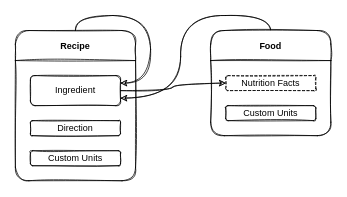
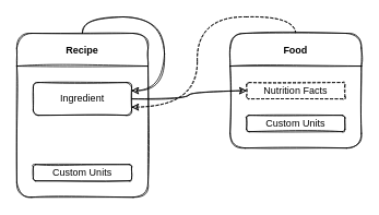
  <mxCell id="0" />
  <mxCell id="1" parent="0" />
  <mxCell id="2" value="Recipe" style="swimlane;startSize=40;rounded=1;sketch=1;" parent="1" vertex="1"><mxGeometry x="20" y="40" width="160" height="200" as="geometry"><mxRectangle x="120" y="400" width="70" height="23" as="alternateBounds" /></mxGeometry></mxCell>
  <mxCell id="3" style="edgeStyle=orthogonalEdgeStyle;orthogonalLoop=1;jettySize=auto;html=1;startArrow=none;startFill=0;endArrow=classic;endFill=1;curved=1;sketch=1;" parent="2" source="4" target="11" edge="1"><mxGeometry relative="1" as="geometry" /></mxCell>
  <mxCell id="4" value="Ingredient" style="whiteSpace=wrap;html=1;rounded=1;sketch=1;" parent="2" vertex="1"><mxGeometry x="20" y="60" width="120" height="40" as="geometry" /></mxCell>
- <mxCell id="5" value="Direction" style="whiteSpace=wrap;html=1;rounded=1;sketch=1;" parent="2" vertex="1"><mxGeometry x="20" y="120" width="120" height="20" as="geometry" /></mxCell>
  <mxCell id="6" value="Custom Units" style="whiteSpace=wrap;html=1;rounded=1;sketch=1;" parent="2" vertex="1"><mxGeometry x="20" y="160" width="120" height="20" as="geometry" /></mxCell>
  <mxCell id="7" style="edgeStyle=orthogonalEdgeStyle;orthogonalLoop=1;jettySize=auto;html=1;exitX=0.5;exitY=0;exitDx=0;exitDy=0;startArrow=none;startFill=0;endArrow=classic;endFill=1;entryX=1;entryY=0.25;entryDx=0;entryDy=0;curved=1;sketch=1;" parent="2" source="2" target="4" edge="1"><mxGeometry relative="1" as="geometry"><mxPoint x="220" y="60" as="targetPoint" /><Array as="points"><mxPoint x="80" y="-20" /><mxPoint x="180" y="-20" /><mxPoint x="180" y="70" /></Array></mxGeometry></mxCell>
- <mxCell id="8" style="edgeStyle=orthogonalEdgeStyle;orthogonalLoop=1;jettySize=auto;html=1;entryX=1;entryY=0.75;entryDx=0;entryDy=0;startArrow=none;startFill=0;endArrow=classic;endFill=1;exitX=0.5;exitY=0;exitDx=0;exitDy=0;curved=1;sketch=1;" parent="1" source="9" target="4" edge="1"><mxGeometry relative="1" as="geometry"><Array as="points"><mxPoint x="360" y="20" /><mxPoint x="240" y="20" /><mxPoint x="240" y="130" /></Array></mxGeometry></mxCell>
+ <mxCell id="8" style="edgeStyle=orthogonalEdgeStyle;orthogonalLoop=1;jettySize=auto;html=1;entryX=1;entryY=0.75;entryDx=0;entryDy=0;startArrow=none;startFill=0;endArrow=classic;endFill=1;exitX=0.5;exitY=0;exitDx=0;exitDy=0;curved=1;sketch=1;dashed=1;" parent="1" source="9" target="4" edge="1"><mxGeometry relative="1" as="geometry"><Array as="points"><mxPoint x="360" y="20" /><mxPoint x="240" y="20" /><mxPoint x="240" y="130" /></Array></mxGeometry></mxCell>
  <mxCell id="9" value="Food" style="swimlane;startSize=40;rounded=1;sketch=1;" parent="1" vertex="1"><mxGeometry x="280" y="40" width="160" height="140" as="geometry"><mxRectangle x="120" y="400" width="70" height="23" as="alternateBounds" /></mxGeometry></mxCell>
  <mxCell id="10" value="Custom Units" style="whiteSpace=wrap;html=1;rounded=1;sketch=1;" parent="9" vertex="1"><mxGeometry x="20" y="100" width="120" height="20" as="geometry" /></mxCell>
  <mxCell id="11" value="Nutrition Facts" style="whiteSpace=wrap;html=1;rounded=1;sketch=1;dashed=1;" parent="9" vertex="1"><mxGeometry x="20" y="60" width="120" height="20" as="geometry" /></mxCell>
